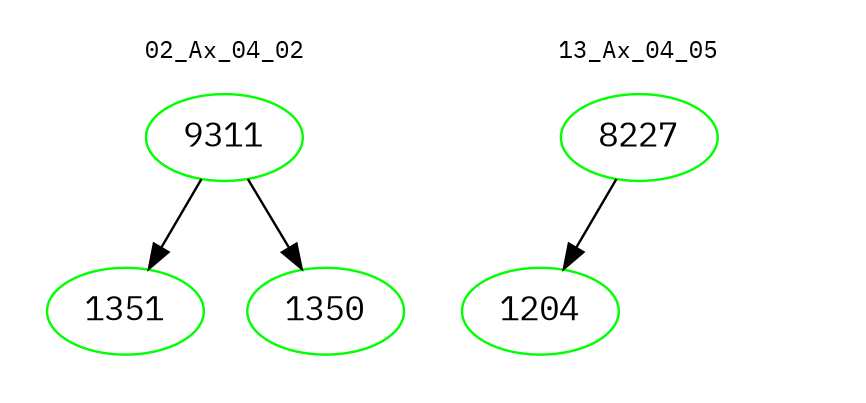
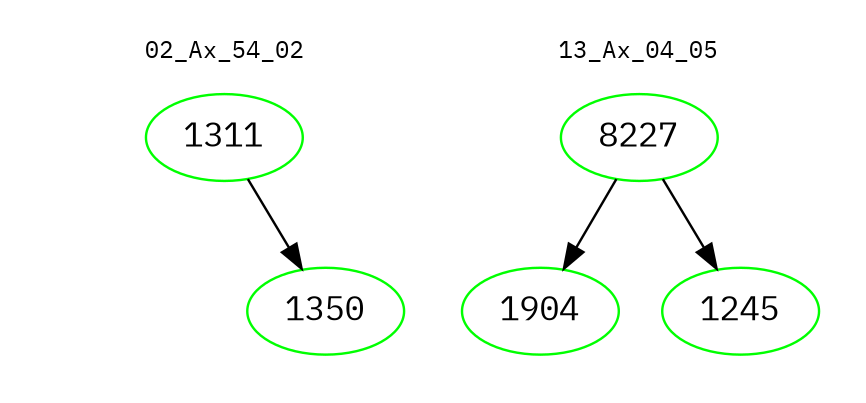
  digraph {
    fontname="IBM Plex Mono"
    node [color=green fontname="IBM Plex Mono"]
    edge [color=black fontname="IBM Plex Mono"]
-   n1 [label=9311]
-   n2 [label=1351]
+   n1 [label=1311]
    n3 [label=1350]
    n4 [label=8227]
-   n5 [label=1204]
+   n5 [label=1904]
+   n6 [label=1245]
    subgraph cluster_1 {
      color=white
      fontsize=10
-     label="02_Ax_04_02"
+     label="02_Ax_54_02"
      n1
-     n2
      n3
    }
    subgraph cluster_2 {
      color=white
      fontsize=10
      label="13_Ax_04_05"
      n4
      n5
+     n6
    }
-   n1 -> n2
    n1 -> n3
    n4 -> n5
+   n4 -> n6
  }
